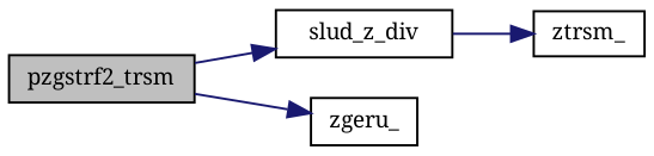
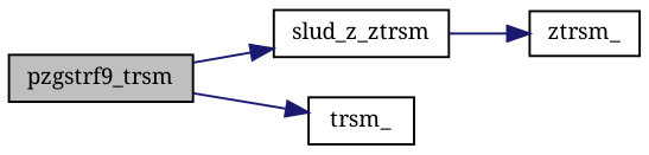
  digraph {
    fontname="Noto Serif"
    rankdir=LR
    node [color=black fillcolor=white fontname="Noto Serif" fontsize=10 shape=record style=filled]
    edge [color=midnightblue fontname="Noto Serif" fontsize=10 labelfontname=Helvetica labelfontsize=10 style=solid]
-   n1 [fillcolor=grey75 fontcolor=black height=0.2 label=pzgstrf2_trsm width=0.4]
-   n2 [height=0.2 label=slud_z_div width=0.4]
-   n3 [height=0.2 label=zgeru_ width=0.4]
+   n1 [fillcolor=grey75 fontcolor=black height=0.2 label=pzgstrf9_trsm width=0.4]
+   n2 [height=0.2 label=slud_z_ztrsm width=0.4]
+   n3 [height=0.2 label=trsm_ width=0.4]
    n4 [height=0.2 label=ztrsm_ width=0.4]
    n1 -> n2
    n1 -> n3
    n2 -> n4
  }
